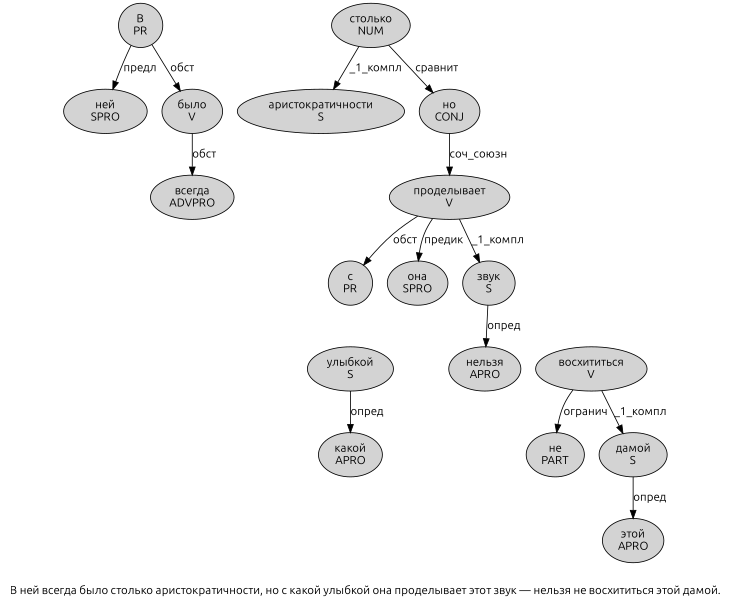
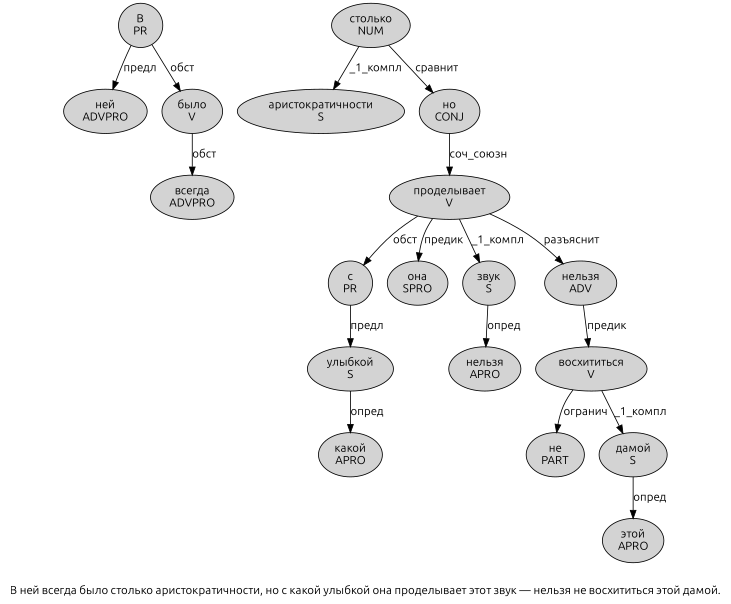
  digraph {
    fontname=Ubuntu
    label="В ней всегда было столько аристократичности, но с какой улыбкой она проделывает этот звук — нельзя не восхититься этой дамой."
    node [fillcolor=lightgray fontname=Ubuntu penwidth=1 shape=ellipse style=filled]
    edge [fontname=Ubuntu]
    n1 [label="В\nPR"]
-   n2 [label="ней\nSPRO"]
+   n2 [label="ней\nADVPRO"]
    n3 [label="было\nV"]
    n4 [label="всегда\nADVPRO"]
    n5 [label="столько\nNUM"]
    n6 [label="аристократичности\nS"]
    n7 [label="но\nCONJ"]
    n8 [label="проделывает\nV"]
    n9 [label="с\nPR"]
    n10 [label="она\nSPRO"]
    n11 [label="звук\nS"]
+   n12 [label="нельзя\nADV"]
    n13 [label="улыбкой\nS"]
    n14 [label="какой\nAPRO"]
    n15 [label="нельзя\nAPRO"]
    n16 [label="восхититься\nV"]
    n17 [label="не\nPART"]
    n18 [label="дамой\nS"]
    n19 [label="этой\nAPRO"]
    n1 -> n2 [label="предл"]
    n1 -> n3 [label="обст"]
    n3 -> n4 [label="обст"]
    n5 -> n6 [label="_1_компл"]
    n5 -> n7 [label="сравнит"]
    n7 -> n8 [label="соч_союзн"]
    n8 -> n9 [label="обст"]
    n8 -> n10 [label="предик"]
    n8 -> n11 [label="_1_компл"]
+   n8 -> n12 [label="разъяснит"]
+   n9 -> n13 [label="предл"]
    n11 -> n15 [label="опред"]
+   n12 -> n16 [label="предик"]
    n13 -> n14 [label="опред"]
    n16 -> n17 [label="огранич"]
    n16 -> n18 [label="_1_компл"]
    n18 -> n19 [label="опред"]
  }
